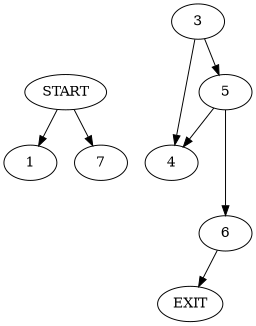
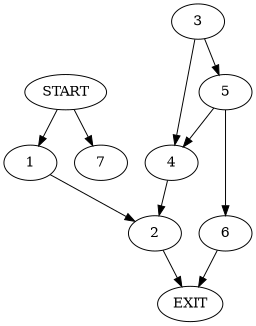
  digraph {
    n1 [label=START]
    1
    7
+   2
    n5 [label=EXIT]
    3
    4
    5
    6
    n1 -> 1
    n1 -> 7
+   1 -> 2
+   2 -> n5
    3 -> 4
    3 -> 5
+   4 -> 2
    5 -> 4
    5 -> 6
    6 -> n5
  }
